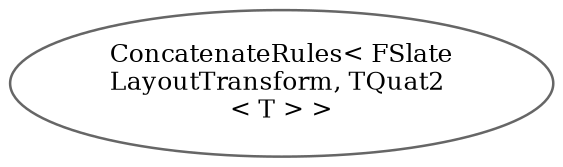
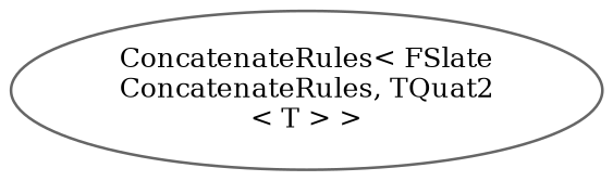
  digraph {
    rankdir=TB
    fontname="DejaVu Serif"
-   n1 [color=grey40 fillcolor=white fontname="DejaVu Serif" fontsize=10 height=0.2 label="ConcatenateRules\< FSlate\lLayoutTransform, TQuat2\l\< T \> \>" shape=ellipse style=filled width=0.4]
+   n1 [color=grey40 fillcolor=white fontname="DejaVu Serif" fontsize=10 height=0.2 label="ConcatenateRules\< FSlate\lConcatenateRules, TQuat2\l\< T \> \>" shape=ellipse style=filled width=0.4]
  }
